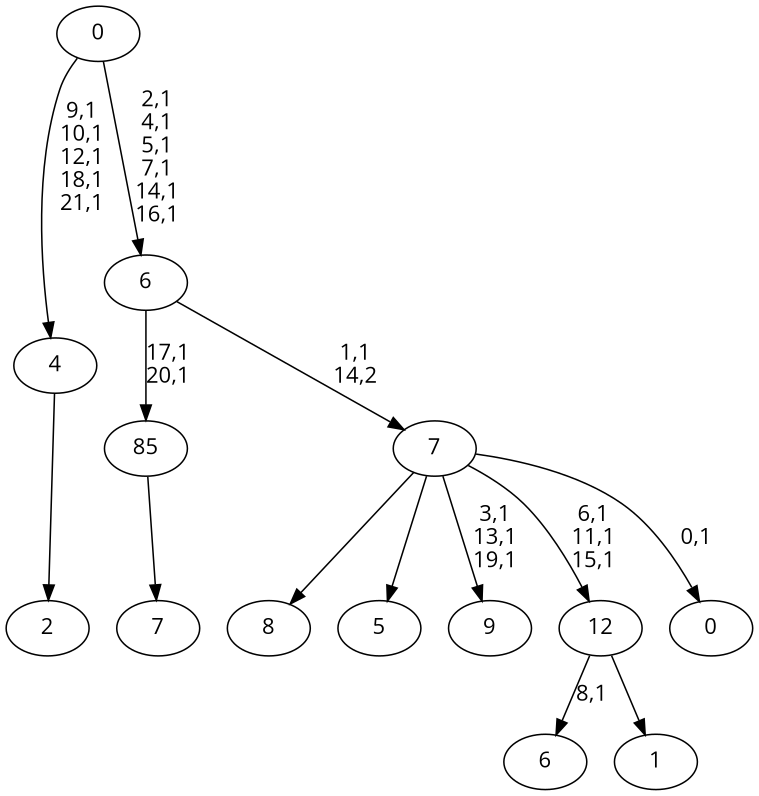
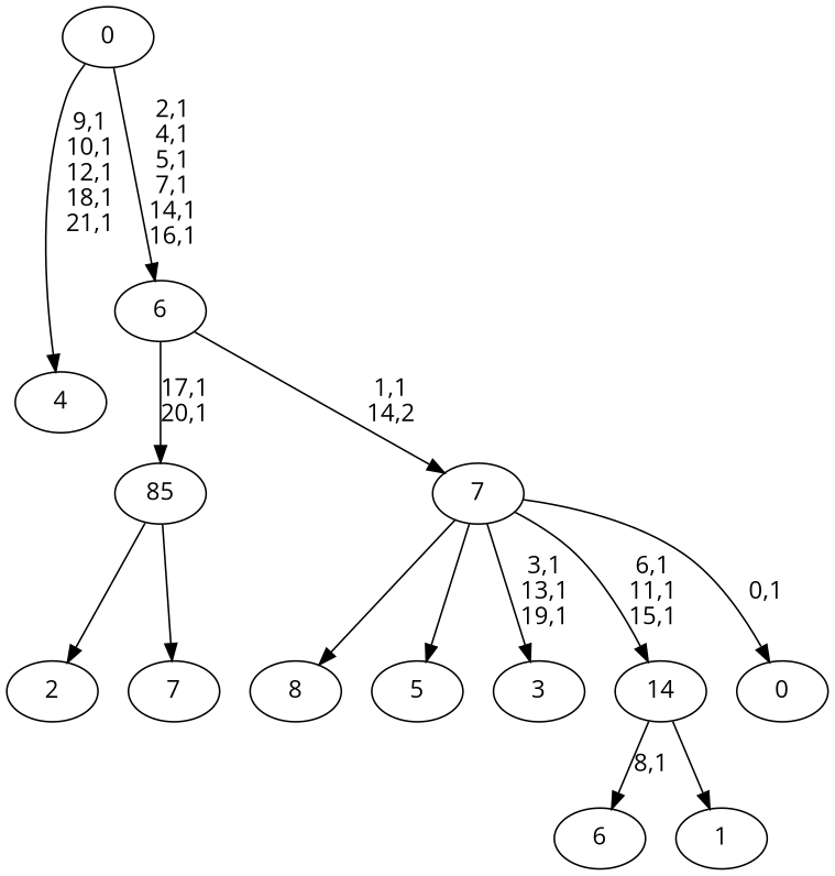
  digraph {
    fontname="Open Sans"
    node [fontname="Open Sans"]
    edge [fontname="Open Sans"]
    n1 [label=8]
    n2 [label=7]
    n3 [label=6]
    n4 [label=5]
    n5 [label=4]
-   n6 [label=9]
+   n6 [label=3]
    n7 [label=2]
    n8 [label=85]
    n9 [label=1]
-   12
+   12 [label=14]
    n11 [label=0]
    7
    6
    0
    n8 -> n2
-   n5 -> n7
+   n8 -> n7
    12 -> n3 [label="8,1"]
    12 -> n9
    7 -> n1
    7 -> n4
    7 -> n6 [label="3,1\n13,1\n19,1"]
    7 -> 12 [label="6,1\n11,1\n15,1"]
    7 -> n11 [label="0,1"]
    6 -> n8 [label="17,1\n20,1"]
    6 -> 7 [label="1,1\n14,2"]
    0 -> n5 [label="9,1\n10,1\n12,1\n18,1\n21,1"]
    0 -> 6 [label="2,1\n4,1\n5,1\n7,1\n14,1\n16,1"]
  }
